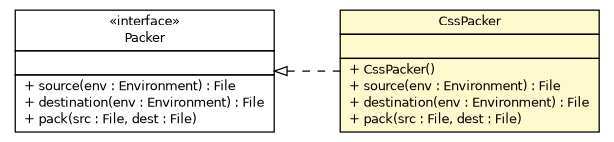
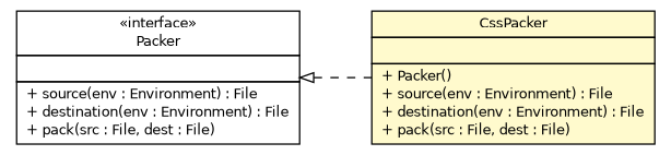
  digraph {
    nodesep=0.25
    ranksep=0.5
    rankdir=LR
    node [fontcolor=black fontname=Helvetica fontsize=10.0 shape=plaintext]
    n1 [label=<<table title="com.rexsl.maven.Packer" border="0" cellborder="1" cellspacing="0" cellpadding="2" port="p" href="../Packer.html"> 		<tr><td><table border="0" cellspacing="0" cellpadding="1"> <tr><td align="center" balign="center"> &#171;interface&#187; </td></tr> <tr><td align="center" balign="center"> Packer </td></tr> 		</table></td></tr> 		<tr><td><table border="0" cellspacing="0" cellpadding="1"> <tr><td align="left" balign="left">  </td></tr> 		</table></td></tr> 		<tr><td><table border="0" cellspacing="0" cellpadding="1"> <tr><td align="left" balign="left"> + source(env : Environment) : File </td></tr> <tr><td align="left" balign="left"> + destination(env : Environment) : File </td></tr> <tr><td align="left" balign="left"> + pack(src : File, dest : File) </td></tr> 		</table></td></tr> 		</table>>]
-   n2 [label=<<table title="com.rexsl.maven.packers.CssPacker" border="0" cellborder="1" cellspacing="0" cellpadding="2" port="p" bgcolor="lemonChiffon" href="./CssPacker.html"> 		<tr><td><table border="0" cellspacing="0" cellpadding="1"> <tr><td align="center" balign="center"> CssPacker </td></tr> 		</table></td></tr> 		<tr><td><table border="0" cellspacing="0" cellpadding="1"> <tr><td align="left" balign="left">  </td></tr> 		</table></td></tr> 		<tr><td><table border="0" cellspacing="0" cellpadding="1"> <tr><td align="left" balign="left"> + CssPacker() </td></tr> <tr><td align="left" balign="left"> + source(env : Environment) : File </td></tr> <tr><td align="left" balign="left"> + destination(env : Environment) : File </td></tr> <tr><td align="left" balign="left"> + pack(src : File, dest : File) </td></tr> 		</table></td></tr> 		</table>>]
+   n2 [label=<<table title="com.rexsl.maven.packers.CssPacker" border="0" cellborder="1" cellspacing="0" cellpadding="2" port="p" bgcolor="lemonChiffon" href="./CssPacker.html"> 		<tr><td><table border="0" cellspacing="0" cellpadding="1"> <tr><td align="center" balign="center"> CssPacker </td></tr> 		</table></td></tr> 		<tr><td><table border="0" cellspacing="0" cellpadding="1"> <tr><td align="left" balign="left">  </td></tr> 		</table></td></tr> 		<tr><td><table border="0" cellspacing="0" cellpadding="1"> <tr><td align="left" balign="left"> + Packer() </td></tr> <tr><td align="left" balign="left"> + source(env : Environment) : File </td></tr> <tr><td align="left" balign="left"> + destination(env : Environment) : File </td></tr> <tr><td align="left" balign="left"> + pack(src : File, dest : File) </td></tr> 		</table></td></tr> 		</table>>]
    n1 -> n2 [arrowtail=empty dir=back fontname=Helvetica fontsize=10 headport=p labelfontname=Helvetica labelfontsize=10 style=dashed tailport=p]
  }
